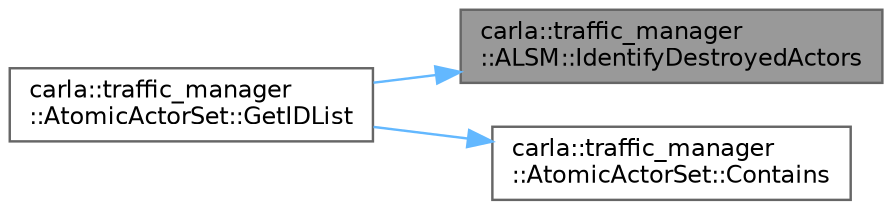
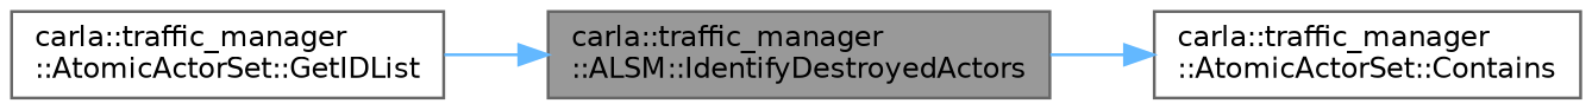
  digraph {
    rankdir=LR
    node [color=grey40 fillcolor=white fontname=Helvetica fontsize=10 shape=box style=filled]
    edge [color=steelblue1 fontname=Helvetica fontsize=10 labelfontname=Helvetica labelfontsize=10 style=solid]
    n1 [color=gray40 fillcolor=grey60 fontcolor=black height=0.2 label="carla::traffic_manager\l::ALSM::IdentifyDestroyedActors" width=0.4]
    n2 [height=0.2 label="carla::traffic_manager\l::AtomicActorSet::Contains" width=0.4]
    n3 [height=0.2 label="carla::traffic_manager\l::AtomicActorSet::GetIDList" width=0.4]
-   n3 -> n2
+   n1 -> n2
    n3 -> n1
  }
